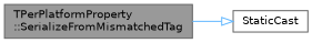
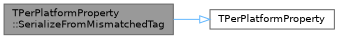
  digraph {
    rankdir=LR
    node [fontname=Helvetica fontsize=10 shape=box style=filled]
    n1 [color=gray40 fillcolor=grey60 fontcolor=black height=0.2 label="TPerPlatformProperty\l::SerializeFromMismatchedTag" width=0.4]
-   n2 [color=grey40 fillcolor=white height=0.2 label=StaticCast width=0.4]
+   n2 [color=grey40 fillcolor=white height=0.2 label=TPerPlatformProperty width=0.4]
    n1 -> n2 [color=steelblue1 fontname=Helvetica fontsize=10 labelfontname=Helvetica labelfontsize=10 style=solid arrowhead=onormal]
  }
